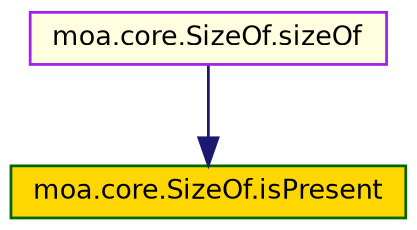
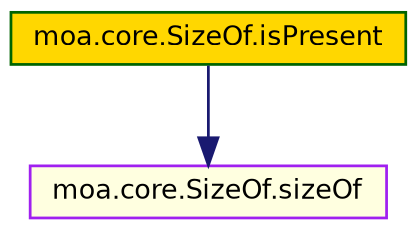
  digraph {
    rankdir=TB
    node [fontname=Helvetica fontsize=10 shape=record style=filled]
    n1 [color=purple fillcolor=lightyellow fontcolor=black height=0.2 label="moa.core.SizeOf.sizeOf" width=0.4]
    n2 [color=darkgreen fillcolor=gold height=0.2 label="moa.core.SizeOf.isPresent" width=0.4]
-   n1 -> n2 [color=midnightblue fontname=Helvetica fontsize=10 labelfontname=Helvetica labelfontsize=10 style=solid]
+   n2 -> n1 [color=midnightblue fontname=Helvetica fontsize=10 labelfontname=Helvetica labelfontsize=10 style=solid]
  }
